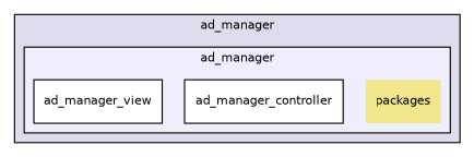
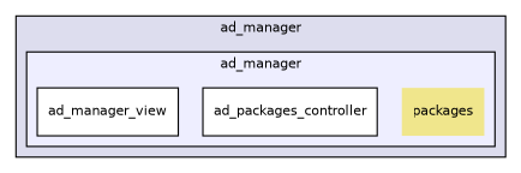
  digraph {
    compound=true
    fontname="DejaVu Sans"
    node [fontname="DejaVu Sans" fontsize=10 shape=box style=filled fillcolor=white color=black]
    n1 [label=packages shape=plaintext fillcolor=khaki color=""]
-   n2 [label=ad_manager_controller]
+   n2 [label=ad_packages_controller]
    n3 [label=ad_manager_view]
    subgraph cluster_1 {
      bgcolor="#ddddee"
      fontsize=10
      label=ad_manager
      pencolor=black
      subgraph cluster_2 {
        bgcolor="#eeeeff"
        fontsize=10
        pencolor=black
        n1
        n2
        n3
      }
    }
  }
